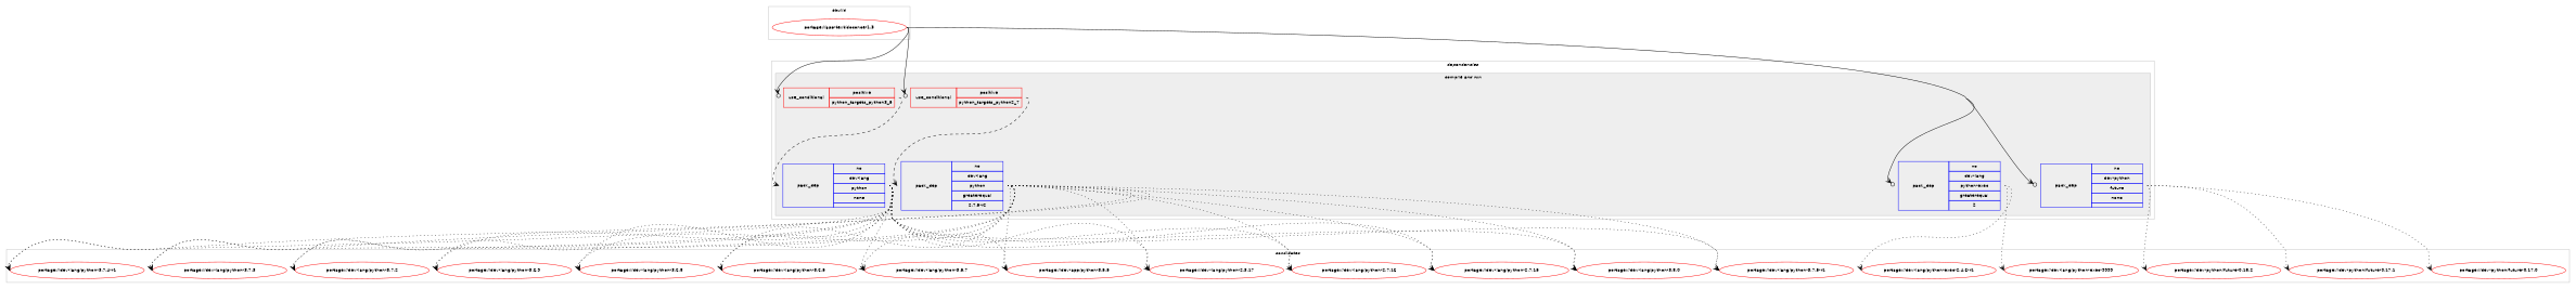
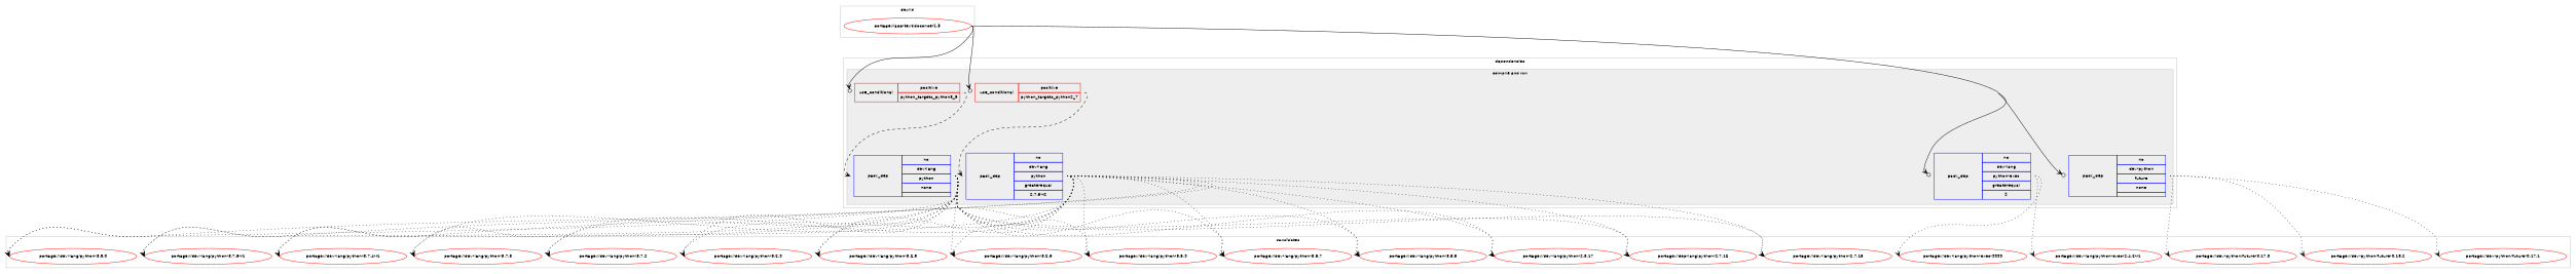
  digraph {
    compound=true
    concentrate=true
    fontname=Helvetica
    fontsize=10
    newrank=true
    rankdir=TB
    ranksep=1.5
    node [color=red fontname=Helvetica fontsize=10]
    edge [arrowhead=vee headport=w style=dotted tailport=e weight=100]
    n1 [label="portage://app-text/doconce-1.3" width=4]
    n2 [color=blue label=<<TABLE BORDER="0" CELLBORDER="1" CELLSPACING="0" CELLPADDING="4" WIDTH="220"><TR><TD ROWSPAN="6" CELLPADDING="30">pack_dep</TD></TR><TR><TD WIDTH="110">no</TD></TR><TR><TD>dev-lang</TD></TR><TR><TD>python</TD></TR><TR><TD>greaterequal</TD></TR><TR><TD>2.7.5-r2</TD></TR></TABLE>> shape=none]
    n3 [label=<<TABLE BORDER="0" CELLBORDER="1" CELLSPACING="0" CELLPADDING="4"><TR><TD ROWSPAN="3" CELLPADDING="10">use_conditional</TD></TR><TR><TD>positive</TD></TR><TR><TD>python_targets_python2_7</TD></TR></TABLE>> shape=none]
    n4 [color=blue label=<<TABLE BORDER="0" CELLBORDER="1" CELLSPACING="0" CELLPADDING="4" WIDTH="220"><TR><TD ROWSPAN="6" CELLPADDING="30">pack_dep</TD></TR><TR><TD WIDTH="110">no</TD></TR><TR><TD>dev-lang</TD></TR><TR><TD>python</TD></TR><TR><TD>none</TD></TR><TR><TD></TD></TR></TABLE>> shape=none]
    n5 [label=<<TABLE BORDER="0" CELLBORDER="1" CELLSPACING="0" CELLPADDING="4"><TR><TD ROWSPAN="3" CELLPADDING="10">use_conditional</TD></TR><TR><TD>positive</TD></TR><TR><TD>python_targets_python3_5</TD></TR></TABLE>> shape=none]
    n6 [color=blue label=<<TABLE BORDER="0" CELLBORDER="1" CELLSPACING="0" CELLPADDING="4" WIDTH="220"><TR><TD ROWSPAN="6" CELLPADDING="30">pack_dep</TD></TR><TR><TD WIDTH="110">no</TD></TR><TR><TD>dev-lang</TD></TR><TR><TD>python-exec</TD></TR><TR><TD>greaterequal</TD></TR><TR><TD>2</TD></TR></TABLE>> shape=none]
    n7 [color=blue label=<<TABLE BORDER="0" CELLBORDER="1" CELLSPACING="0" CELLPADDING="4" WIDTH="220"><TR><TD ROWSPAN="6" CELLPADDING="30">pack_dep</TD></TR><TR><TD WIDTH="110">no</TD></TR><TR><TD>dev-python</TD></TR><TR><TD>future</TD></TR><TR><TD>none</TD></TR><TR><TD></TD></TR></TABLE>> shape=none]
    n8 [label="portage://dev-lang/python-2.7.15" width=4]
-   n9 [label="portage://dev-lang/python-2.7.16" width=4]
+   n9 [label="portage://dep-lang/python-2.7.16" width=4]
    n10 [label="portage://dev-lang/python-2.3.17" width=4]
-   n11 [label="portage://dev-app/python-3.5.5" width=4]
+   n11 [label="portage://dev-lang/python-3.5.5" width=4]
    n12 [label="portage://dev-lang/python-3.5.7" width=4]
+   n13 [label="portage://dev-lang/python-3.5.9" width=4]
    n14 [label="portage://dev-lang/python-3.6.5" width=4]
    n15 [label="portage://dev-lang/python-3.6.8" width=4]
    n16 [label="portage://dev-lang/python-3.6.9" width=4]
    n17 [label="portage://dev-lang/python-3.7.2" width=4]
    n18 [label="portage://dev-lang/python-3.7.3" width=4]
    n19 [label="portage://dev-lang/python-3.7.4-r1" width=4]
    n20 [label="portage://dev-lang/python-3.7.5-r1" width=4]
    n21 [label="portage://dev-lang/python-3.8.0" width=4]
    n22 [label="portage://dev-lang/python-exec-2.4.6-r1" width=4]
    n23 [label="portage://dev-lang/python-exec-9999" width=4]
    n24 [label="portage://dev-python/future-0.17.0" width=4]
    n25 [label="portage://dev-python/future-0.17.1" width=4]
    n26 [label="portage://dev-python/future-0.18.2" width=4]
    subgraph cluster_1 {
      color=gray
      label=<<i>ebuild</i>>
      n1
    }
    subgraph cluster_2 {
      color=gray
      label=<<i>dependencies</i>>
      subgraph cluster_3 {
        color=gray
        fillcolor="#eeeeee"
        label=<<i>compile</i>>
        style=filled
      }
      subgraph cluster_4 {
        color=gray
        fillcolor="#eeeeee"
        label=<<i>compile and run</i>>
        style=filled
        subgraph sub_5 {
          color=gray
          fillcolor="#eeeeee"
          label=<<i>compile and run</i>>
          style=filled
          n3
          subgraph sub_6 {
            color=gray
            fillcolor="#eeeeee"
            label=<<i>compile and run</i>>
            style=filled
            n2
          }
        }
        subgraph sub_7 {
          color=gray
          fillcolor="#eeeeee"
          label=<<i>compile and run</i>>
          style=filled
          n5
          subgraph sub_8 {
            color=gray
            fillcolor="#eeeeee"
            label=<<i>compile and run</i>>
            style=filled
            n4
          }
        }
        subgraph sub_9 {
          color=gray
          fillcolor="#eeeeee"
          label=<<i>compile and run</i>>
          style=filled
          n6
        }
        subgraph sub_10 {
          color=gray
          fillcolor="#eeeeee"
          label=<<i>compile and run</i>>
          style=filled
          n7
        }
      }
      subgraph cluster_11 {
        color=gray
        fillcolor="#eeeeee"
        label=<<i>run</i>>
        style=filled
      }
    }
    subgraph cluster_12 {
      color=gray
      label=<<i>candidates</i>>
      rank=same
      subgraph sub_13 {
        color=black
        label=<<i>candidates</i>>
        nodesep=1
        rank=same
        n8
        n9
        n10
        n11
        n12
+       n13
        n14
        n15
        n16
        n17
        n18
        n19
        n20
        n21
      }
      subgraph sub_14 {
        color=black
        label=<<i>candidates</i>>
        nodesep=1
        rank=same
        n8
        n9
        n10
        n11
        n12
+       n13
        n14
        n15
        n16
        n17
        n18
        n19
        n20
        n21
      }
      subgraph sub_15 {
        color=black
        label=<<i>candidates</i>>
        nodesep=1
        rank=same
        n22
        n23
      }
      subgraph sub_16 {
        color=black
        label=<<i>candidates</i>>
        nodesep=1
        rank=same
        n24
        n25
        n26
      }
    }
    n1 -> n3 [arrowhead=odotvee style=solid weight=20]
    n1 -> n5 [arrowhead=odotvee style=solid weight=20]
    n1 -> n6 [arrowhead=odotvee style=solid weight=20]
    n1 -> n7 [arrowhead=odotvee style=solid weight=20]
    n2 -> n8
    n2 -> n9
    n2 -> n10
    n2 -> n11
    n2 -> n12
+   n2 -> n13
    n2 -> n14
    n2 -> n15
    n2 -> n16
    n2 -> n17
    n2 -> n18
    n2 -> n19
    n2 -> n20
    n2 -> n21
    n3 -> n2 [style=dashed weight=20]
    n4 -> n8
    n4 -> n9
    n4 -> n10
    n4 -> n11
    n4 -> n12
+   n4 -> n13
    n4 -> n14
    n4 -> n15
    n4 -> n16
    n4 -> n17
    n4 -> n18
    n4 -> n19
    n4 -> n20
    n4 -> n21
    n5 -> n4 [style=dashed weight=20]
    n6 -> n22
    n6 -> n23
    n7 -> n24
    n7 -> n25
    n7 -> n26
  }
